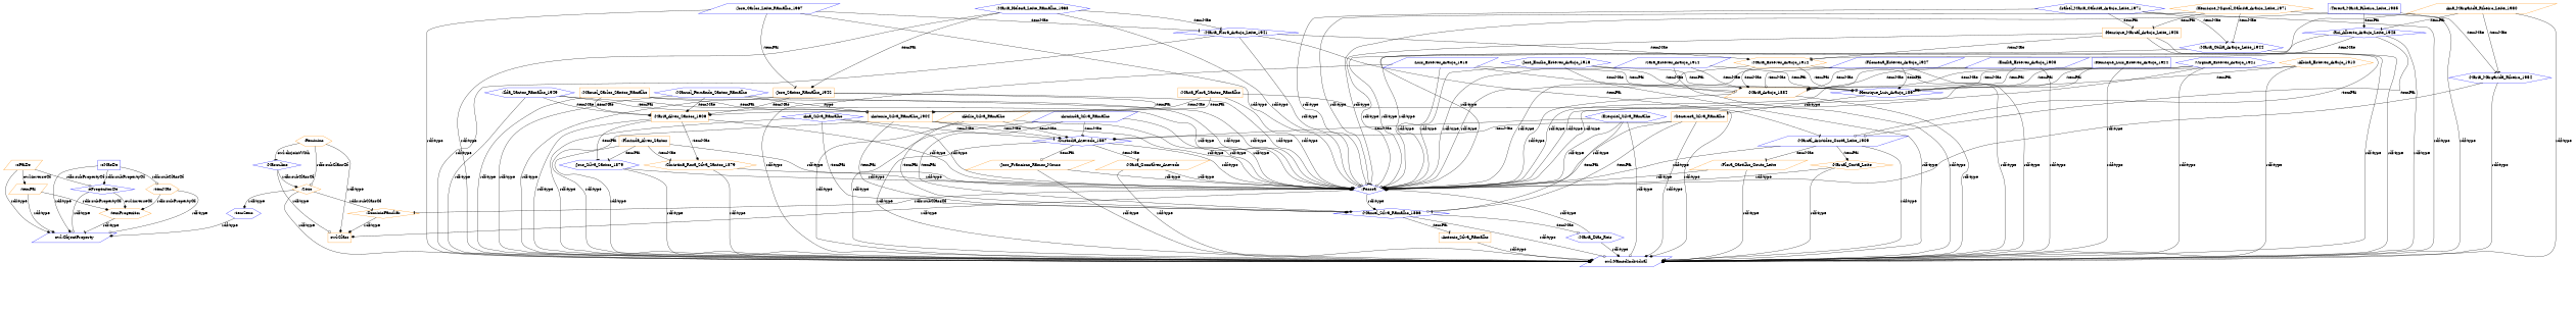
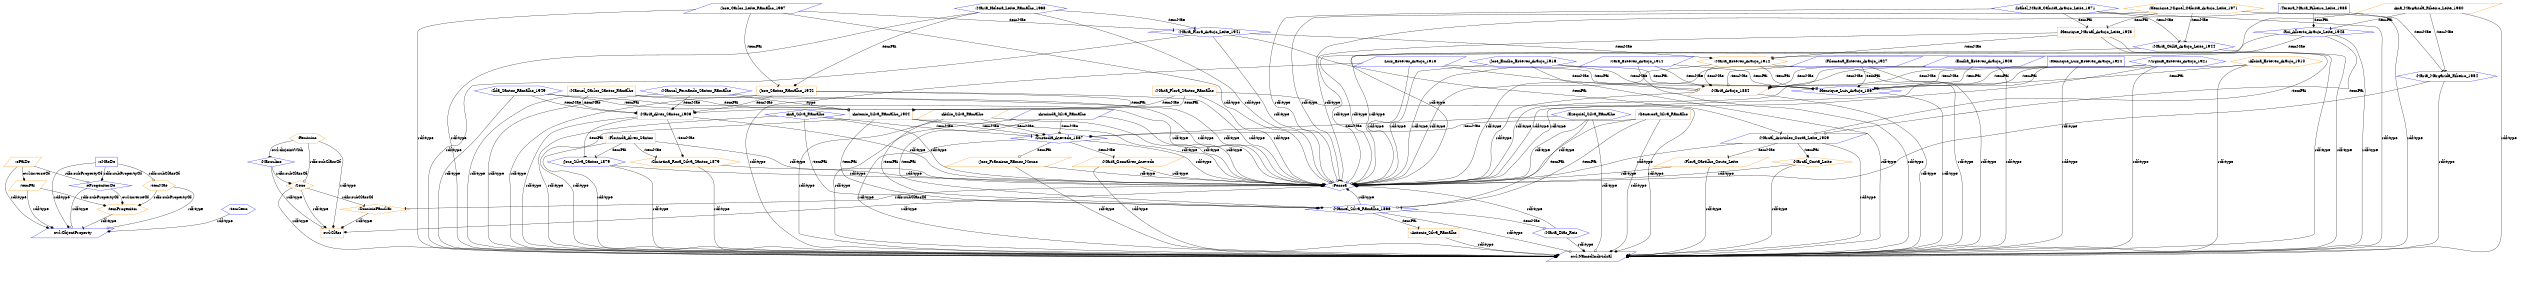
  digraph {
    node [color=blue shape=hexagon]
    edge [arrowhead=diamond]
    ":eMaeDe" [shape=box]
    "owl:ObjectProperty" [shape=parallelogram]
    ":eProgenitorDe" [shape=diamond]
    ":temMae" [color=darkorange]
    ":temProgenitor" [color=darkorange]
    ":ePaiDe" [color=darkorange shape=parallelogram]
    ":temPai" [color=darkorange shape=parallelogram]
    ":temSexo"
    ":DominioFamiliar" [color=darkorange shape=diamond]
    "owl:Class" [color=darkorange shape=box]
    ":Feminino" [color=darkorange]
    ":Sexo" [color=darkorange shape=diamond]
    ":Masculino" [shape=diamond]
    "owl:NamedIndividual" [shape=parallelogram]
    ":Pessoa" [shape=diamond]
    ":Abilio_Silva_Ramalho" [color=darkorange shape=parallelogram]
    ":Custodia_Azevedo_1867" [shape=diamond]
    ":Manuel_Silva_Ramalho_1866" [shape=diamond]
    ":Maria_Goncalves_Azevedo" [color=darkorange shape=parallelogram]
    ":Jose_Francisco_Ramos_Mouco" [color=darkorange shape=parallelogram]
    ":Antonio_Silva_Ramalho" [color=darkorange shape=box]
    ":Maria_Dias_Reis"
    ":Albina_Esteves_Araujo_1910" [color=darkorange]
    ":Maria_Araujo_1884" [color=darkorange shape=parallelogram]
    ":Henrique_Luiz_Araujo_1867" [shape=diamond]
    ":Ana_Margarida_Ribeiro_Leite_1980" [color=darkorange shape=parallelogram]
    ":Maria_Margarida_Ribeiro_1954"
    ":Rui_Alberto_Araujo_Leite_1948" [shape=diamond]
    ":Maria_Esteves_Araujo_1912" [color=darkorange]
    ":Marcal_Aristides_Costa_Leite_1909" [shape=parallelogram]
    ":Flora_Castilho_Couto_Leite" [color=darkorange shape=parallelogram]
    ":Marcal_Costa_Leite" [color=darkorange shape=diamond]
    ":Ana_Silva_Ramalho" [shape=diamond]
    ":Antonio_Silva_Ramalho_1904" [color=darkorange shape=box]
    ":Arminda_Silva_Ramalho" [shape=parallelogram]
    ":Christina_Rosa_Silva_Santos_1879" [color=darkorange]
    ":Emilia_Esteves_Araujo_1908" [shape=parallelogram]
    ":Ezequiel_Silva_Ramalho"
    ":Filomena_Esteves_Araujo_1927" [shape=parallelogram]
    ":Florinda_Alves_Santos" [color=darkorange shape=box]
    ":Joze_Silva_Santos_1879"
    ":Generosa_Silva_Ramalho" [color=darkorange shape=box]
    ":Henrique_Luis_Esteves_Araujo_1924" [shape=box]
    ":Henrique_Marcal_Araujo_Leite_1943" [color=darkorange shape=box]
    ":Henrique_Miguel_Cabrita_Araujo_Leite_1971" [color=darkorange]
    ":Maria_Otilia_Araujo_Leite_1944"
    ":Ilda_Santos_Ramalho_1949"
    ":Maria_Alves_Santos_1906" [color=darkorange shape=box]
    ":Isabel_Maria_Cabrita_Araujo_Leite_1971"
    ":Jose_Carlos_Leite_Ramalho_1967" [shape=parallelogram]
    ":Maria_Flora_Araujo_Leite_1941" [shape=diamond]
    ":Jose_Santos_Ramalho_1942" [color=darkorange shape=box]
    ":Jose_Emilio_Esteves_Araujo_1916"
    ":Luis_Esteves_Araujo_1918" [shape=parallelogram]
    ":Manuel_Carlos_Santos_Ramalho" [color=darkorange shape=box]
    ":Manuel_Fernando_Santos_Ramalho"
    ":Maria_Flora_Santos_Ramalho" [color=darkorange shape=box]
    ":Maria_Helena_Leite_Ramalho_1968"
    ":Sara_Esteves_Araujo_1914" [shape=parallelogram]
    ":Teresa_Maria_Ribeiro_Leite_1985" [shape=box]
    ":Virginia_Esteves_Araujo_1921"
    ":eMaeDe" -> "owl:ObjectProperty" [label="rdf:type"]
    ":eMaeDe" -> ":eProgenitorDe" [label="rdfs:subPropertyOf"]
    ":eMaeDe" -> ":temMae" [arrowhead=odot label="rdfs:subClassOf"]
    ":eProgenitorDe" -> "owl:ObjectProperty" [arrowhead=odot label="rdf:type"]
    ":eProgenitorDe" -> ":temProgenitor" [label="owl:inverseOf"]
    ":temMae" -> "owl:ObjectProperty" [arrowhead=odot label="rdf:type"]
    ":temMae" -> ":temProgenitor" [label="rdfs:subPropertyOf"]
    ":temProgenitor" -> "owl:ObjectProperty" [arrowhead=tee label="rdf:type"]
    ":ePaiDe" -> "owl:ObjectProperty" [label="rdf:type"]
    ":ePaiDe" -> ":eProgenitorDe" [arrowhead=odot label="rdfs:subPropertyOf"]
    ":ePaiDe" -> ":temPai" [label="owl:inverseOf"]
    ":temPai" -> "owl:ObjectProperty" [label="rdf:type"]
    ":temPai" -> ":temProgenitor" [label="rdfs:subPropertyOf"]
    ":temSexo" -> "owl:ObjectProperty" [label="rdf:type"]
    ":DominioFamiliar" -> "owl:Class" [label="rdf:type"]
    ":Feminino" -> "owl:Class" [label="rdf:type"]
    ":Feminino" -> ":Sexo" [arrowhead=odot label="rdfs:subClassOf"]
    ":Feminino" -> ":Masculino" [arrowhead=tee label="owl:disjointWith"]
    ":Sexo" -> ":DominioFamiliar" [arrowhead=tee label="rdfs:subClassOf"]
-   ":Sexo" -> ":temSexo" [label="rdf:type"]
+   ":Sexo" -> "owl:Class" [label="rdf:type"]
    ":Sexo" -> "owl:NamedIndividual" [label="rdf:type"]
    ":Masculino" -> "owl:Class" [arrowhead=odot label="rdf:type"]
    ":Masculino" -> ":Sexo" [label="rdfs:subClassOf"]
    ":Pessoa" -> ":DominioFamiliar" [arrowhead=tee label="rdfs:subClassOf"]
    ":Pessoa" -> "owl:Class" [label="rdf:type"]
    ":Abilio_Silva_Ramalho" -> "owl:NamedIndividual" [arrowhead=odot label="rdf:type"]
    ":Abilio_Silva_Ramalho" -> ":Pessoa" [arrowhead=tee label="rdf:type"]
    ":Abilio_Silva_Ramalho" -> ":Custodia_Azevedo_1867" [label=":temMae"]
    ":Abilio_Silva_Ramalho" -> ":Manuel_Silva_Ramalho_1866" [label=":temPai"]
    ":Custodia_Azevedo_1867" -> "owl:NamedIndividual" [arrowhead=tee label="rdf:type"]
    ":Custodia_Azevedo_1867" -> ":Pessoa" [label="rdf:type"]
    ":Custodia_Azevedo_1867" -> ":Maria_Goncalves_Azevedo" [arrowhead=tee label=":temMae"]
    ":Custodia_Azevedo_1867" -> ":Jose_Francisco_Ramos_Mouco" [arrowhead=odot label=":temPai"]
    ":Manuel_Silva_Ramalho_1866" -> "owl:NamedIndividual" [arrowhead=odot label="rdf:type"]
-   ":Pessoa" -> ":Manuel_Silva_Ramalho_1866" [label="rdf:type"]
+   ":Manuel_Silva_Ramalho_1866" -> ":Pessoa" [label="rdf:type"]
    ":Manuel_Silva_Ramalho_1866" -> ":Antonio_Silva_Ramalho" [arrowhead=tee label=":temPai"]
    ":Manuel_Silva_Ramalho_1866" -> ":Maria_Dias_Reis" [arrowhead=odot label=":temMae"]
    ":Maria_Goncalves_Azevedo" -> "owl:NamedIndividual" [label="rdf:type"]
    ":Maria_Goncalves_Azevedo" -> ":Pessoa" [arrowhead=tee label="rdf:type"]
    ":Jose_Francisco_Ramos_Mouco" -> "owl:NamedIndividual" [arrowhead=tee label="rdf:type"]
    ":Jose_Francisco_Ramos_Mouco" -> ":Pessoa" [arrowhead=odot label="rdf:type"]
    ":Antonio_Silva_Ramalho" -> "owl:NamedIndividual" [arrowhead=odot label="rdf:type"]
    ":Maria_Dias_Reis" -> "owl:NamedIndividual" [label="rdf:type"]
    ":Maria_Dias_Reis" -> ":Pessoa" [label="rdf:type"]
    ":Albina_Esteves_Araujo_1910" -> "owl:NamedIndividual" [label="rdf:type"]
    ":Albina_Esteves_Araujo_1910" -> ":Maria_Araujo_1884" [label=":temMae"]
    ":Albina_Esteves_Araujo_1910" -> ":Henrique_Luiz_Araujo_1867" [arrowhead=odot label=":temPai"]
    ":Maria_Araujo_1884" -> "owl:NamedIndividual" [arrowhead=odot label="rdf:type"]
    ":Maria_Araujo_1884" -> ":Pessoa" [arrowhead=odot label="rdf:type"]
-   ":Henrique_Luiz_Araujo_1867" -> ":Generosa_Silva_Ramalho" [arrowhead=tee label="rdf:type"]
+   ":Henrique_Luiz_Araujo_1867" -> "owl:NamedIndividual" [arrowhead=tee label="rdf:type"]
    ":Ana_Margarida_Ribeiro_Leite_1980" -> "owl:NamedIndividual" [arrowhead=tee label="rdf:type"]
    ":Ana_Margarida_Ribeiro_Leite_1980" -> ":Pessoa" [label="rdf:type"]
    ":Ana_Margarida_Ribeiro_Leite_1980" -> ":Maria_Margarida_Ribeiro_1954" [arrowhead=tee label=":temMae"]
    ":Ana_Margarida_Ribeiro_Leite_1980" -> ":Rui_Alberto_Araujo_Leite_1948" [arrowhead=tee label=":temPai"]
    ":Maria_Margarida_Ribeiro_1954" -> "owl:NamedIndividual" [label="rdf:type"]
    ":Maria_Margarida_Ribeiro_1954" -> ":Pessoa" [arrowhead=odot label="rdf:type"]
    ":Rui_Alberto_Araujo_Leite_1948" -> "owl:NamedIndividual" [arrowhead=tee label="rdf:type"]
    ":Rui_Alberto_Araujo_Leite_1948" -> ":Pessoa" [arrowhead=odot label="rdf:type"]
    ":Rui_Alberto_Araujo_Leite_1948" -> ":Maria_Esteves_Araujo_1912" [arrowhead=tee label=":temMae"]
    ":Rui_Alberto_Araujo_Leite_1948" -> ":Marcal_Aristides_Costa_Leite_1909" [arrowhead=odot label=":temPai"]
    ":Maria_Esteves_Araujo_1912" -> "owl:NamedIndividual" [arrowhead=tee label="rdf:type"]
    ":Maria_Esteves_Araujo_1912" -> ":Pessoa" [arrowhead=odot label="rdf:type"]
    ":Maria_Esteves_Araujo_1912" -> ":Maria_Araujo_1884" [label=":temMae"]
    ":Maria_Esteves_Araujo_1912" -> ":Henrique_Luiz_Araujo_1867" [arrowhead=tee label=":temPai"]
    ":Marcal_Aristides_Costa_Leite_1909" -> "owl:NamedIndividual" [arrowhead=tee label="rdf:type"]
    ":Marcal_Aristides_Costa_Leite_1909" -> ":Pessoa" [label="rdf:type"]
    ":Marcal_Aristides_Costa_Leite_1909" -> ":Flora_Castilho_Couto_Leite" [arrowhead=tee label=":temMae"]
    ":Marcal_Aristides_Costa_Leite_1909" -> ":Marcal_Costa_Leite" [label=":temPai"]
    ":Flora_Castilho_Couto_Leite" -> "owl:NamedIndividual" [arrowhead=odot label="rdf:type"]
    ":Flora_Castilho_Couto_Leite" -> ":Pessoa" [label="rdf:type"]
    ":Marcal_Costa_Leite" -> "owl:NamedIndividual" [arrowhead=odot label="rdf:type"]
    ":Marcal_Costa_Leite" -> ":Pessoa" [arrowhead=tee label="rdf:type"]
    ":Ana_Silva_Ramalho" -> "owl:NamedIndividual" [arrowhead=odot label="rdf:type"]
    ":Ana_Silva_Ramalho" -> ":Pessoa" [arrowhead=odot label="rdf:type"]
    ":Ana_Silva_Ramalho" -> ":Custodia_Azevedo_1867" [arrowhead=tee label=":temMae"]
    ":Ana_Silva_Ramalho" -> ":Manuel_Silva_Ramalho_1866" [label=":temPai"]
    ":Antonio_Silva_Ramalho_1904" -> "owl:NamedIndividual" [label="rdf:type"]
    ":Antonio_Silva_Ramalho_1904" -> ":Pessoa" [arrowhead=odot label="rdf:type"]
    ":Antonio_Silva_Ramalho_1904" -> ":Custodia_Azevedo_1867" [label=":temMae"]
    ":Antonio_Silva_Ramalho_1904" -> ":Manuel_Silva_Ramalho_1866" [arrowhead=odot label=":temPai"]
    ":Arminda_Silva_Ramalho" -> "owl:NamedIndividual" [arrowhead=odot label="rdf:type"]
    ":Arminda_Silva_Ramalho" -> ":Pessoa" [arrowhead=odot label="rdf:type"]
    ":Arminda_Silva_Ramalho" -> ":Custodia_Azevedo_1867" [arrowhead=tee label=":temMae"]
    ":Arminda_Silva_Ramalho" -> ":Manuel_Silva_Ramalho_1866" [label=":temPai"]
    ":Christina_Rosa_Silva_Santos_1879" -> "owl:NamedIndividual" [label="rdf:type"]
    ":Christina_Rosa_Silva_Santos_1879" -> ":Pessoa" [arrowhead=tee label="rdf:type"]
    ":Emilia_Esteves_Araujo_1908" -> "owl:NamedIndividual" [arrowhead=odot label="rdf:type"]
    ":Emilia_Esteves_Araujo_1908" -> ":Pessoa" [arrowhead=tee label="rdf:type"]
    ":Emilia_Esteves_Araujo_1908" -> ":Maria_Araujo_1884" [arrowhead=tee label=":temMae"]
    ":Emilia_Esteves_Araujo_1908" -> ":Henrique_Luiz_Araujo_1867" [label=":temPai"]
    ":Ezequiel_Silva_Ramalho" -> "owl:NamedIndividual" [arrowhead=odot label="rdf:type"]
    ":Ezequiel_Silva_Ramalho" -> ":Pessoa" [arrowhead=odot label="rdf:type"]
    ":Ezequiel_Silva_Ramalho" -> ":Custodia_Azevedo_1867" [label=":temMae"]
    ":Ezequiel_Silva_Ramalho" -> ":Manuel_Silva_Ramalho_1866" [arrowhead=tee label=":temPai"]
    ":Filomena_Esteves_Araujo_1927" -> "owl:NamedIndividual" [arrowhead=odot label="rdf:type"]
    ":Filomena_Esteves_Araujo_1927" -> ":Pessoa" [arrowhead=odot label="rdf:type"]
    ":Filomena_Esteves_Araujo_1927" -> ":Maria_Araujo_1884" [arrowhead=odot label=":temMae"]
    ":Filomena_Esteves_Araujo_1927" -> ":Henrique_Luiz_Araujo_1867" [label=":temPai"]
    ":Florinda_Alves_Santos" -> "owl:NamedIndividual" [arrowhead=odot label="rdf:type"]
    ":Florinda_Alves_Santos" -> ":Pessoa" [label="rdf:type"]
    ":Florinda_Alves_Santos" -> ":Christina_Rosa_Silva_Santos_1879" [arrowhead=tee label=":temMae"]
    ":Florinda_Alves_Santos" -> ":Joze_Silva_Santos_1879" [arrowhead=tee label=":temPai"]
    ":Joze_Silva_Santos_1879" -> "owl:NamedIndividual" [arrowhead=odot label="rdf:type"]
    ":Joze_Silva_Santos_1879" -> ":Pessoa" [arrowhead=odot label="rdf:type"]
    ":Generosa_Silva_Ramalho" -> "owl:NamedIndividual" [label="rdf:type"]
    ":Generosa_Silva_Ramalho" -> ":Pessoa" [arrowhead=tee label="rdf:type"]
    ":Generosa_Silva_Ramalho" -> ":Custodia_Azevedo_1867" [arrowhead=tee label=":temMae"]
    ":Generosa_Silva_Ramalho" -> ":Manuel_Silva_Ramalho_1866" [arrowhead=odot label=":temPai"]
    ":Henrique_Luis_Esteves_Araujo_1924" -> "owl:NamedIndividual" [arrowhead=tee label="rdf:type"]
    ":Henrique_Luis_Esteves_Araujo_1924" -> ":Pessoa" [label="rdf:type"]
    ":Henrique_Luis_Esteves_Araujo_1924" -> ":Maria_Araujo_1884" [arrowhead=tee label=":temMae"]
    ":Henrique_Luis_Esteves_Araujo_1924" -> ":Henrique_Luiz_Araujo_1867" [arrowhead=tee label=":temPai"]
    ":Henrique_Marcal_Araujo_Leite_1943" -> "owl:NamedIndividual" [label="rdf:type"]
    ":Henrique_Marcal_Araujo_Leite_1943" -> ":Pessoa" [arrowhead=odot label="rdf:type"]
    ":Henrique_Marcal_Araujo_Leite_1943" -> ":Maria_Esteves_Araujo_1912" [arrowhead=tee label=":temMae"]
    ":Henrique_Marcal_Araujo_Leite_1943" -> ":Marcal_Aristides_Costa_Leite_1909" [arrowhead=odot label=":temPai"]
    ":Henrique_Miguel_Cabrita_Araujo_Leite_1971" -> "owl:NamedIndividual" [arrowhead=tee label="rdf:type"]
    ":Henrique_Miguel_Cabrita_Araujo_Leite_1971" -> ":Pessoa" [arrowhead=tee label="rdf:type"]
    ":Henrique_Miguel_Cabrita_Araujo_Leite_1971" -> ":Henrique_Marcal_Araujo_Leite_1943" [arrowhead=tee label=":temPai"]
    ":Henrique_Miguel_Cabrita_Araujo_Leite_1971" -> ":Maria_Otilia_Araujo_Leite_1944" [arrowhead=tee label=":temMae"]
    ":Maria_Otilia_Araujo_Leite_1944" -> "owl:NamedIndividual" [arrowhead=tee label="rdf:type"]
    ":Maria_Otilia_Araujo_Leite_1944" -> ":Pessoa" [arrowhead=odot label="rdf:type"]
    ":Ilda_Santos_Ramalho_1949" -> "owl:NamedIndividual" [arrowhead=tee label="rdf:type"]
    ":Ilda_Santos_Ramalho_1949" -> ":Pessoa" [label="rdf:type"]
    ":Ilda_Santos_Ramalho_1949" -> ":Antonio_Silva_Ramalho_1904" [arrowhead=odot label=":temPai"]
    ":Ilda_Santos_Ramalho_1949" -> ":Maria_Alves_Santos_1906" [label=":temMae"]
    ":Maria_Alves_Santos_1906" -> "owl:NamedIndividual" [arrowhead=tee label="rdf:type"]
    ":Maria_Alves_Santos_1906" -> ":Pessoa" [arrowhead=tee label="rdf:type"]
    ":Maria_Alves_Santos_1906" -> ":Christina_Rosa_Silva_Santos_1879" [label=":temMae"]
    ":Maria_Alves_Santos_1906" -> ":Joze_Silva_Santos_1879" [arrowhead=tee label=":temPai"]
    ":Isabel_Maria_Cabrita_Araujo_Leite_1971" -> "owl:NamedIndividual" [label="rdf:type"]
    ":Isabel_Maria_Cabrita_Araujo_Leite_1971" -> ":Pessoa" [arrowhead=odot label="rdf:type"]
    ":Isabel_Maria_Cabrita_Araujo_Leite_1971" -> ":Henrique_Marcal_Araujo_Leite_1943" [arrowhead=tee label=":temPai"]
    ":Isabel_Maria_Cabrita_Araujo_Leite_1971" -> ":Maria_Otilia_Araujo_Leite_1944" [arrowhead=tee label=":temMae"]
    ":Jose_Carlos_Leite_Ramalho_1967" -> "owl:NamedIndividual" [label="rdf:type"]
    ":Jose_Carlos_Leite_Ramalho_1967" -> ":Pessoa" [arrowhead=odot label="rdf:type"]
    ":Jose_Carlos_Leite_Ramalho_1967" -> ":Maria_Flora_Araujo_Leite_1941" [arrowhead=tee label=":temMae"]
    ":Jose_Carlos_Leite_Ramalho_1967" -> ":Jose_Santos_Ramalho_1942" [arrowhead=tee label=":temPai"]
    ":Maria_Flora_Araujo_Leite_1941" -> "owl:NamedIndividual" [label="rdf:type"]
    ":Maria_Flora_Araujo_Leite_1941" -> ":Pessoa" [arrowhead=odot label="rdf:type"]
    ":Maria_Flora_Araujo_Leite_1941" -> ":Maria_Esteves_Araujo_1912" [label=":temMae"]
    ":Maria_Flora_Araujo_Leite_1941" -> ":Marcal_Aristides_Costa_Leite_1909" [arrowhead=tee label=":temPai"]
    ":Jose_Santos_Ramalho_1942" -> "owl:NamedIndividual" [arrowhead=odot label="rdf:type"]
    ":Jose_Santos_Ramalho_1942" -> ":Pessoa" [label="rdf:type"]
    ":Jose_Santos_Ramalho_1942" -> ":Antonio_Silva_Ramalho_1904" [arrowhead=tee label=":temPai"]
    ":Jose_Santos_Ramalho_1942" -> ":Maria_Alves_Santos_1906" [arrowhead=tee label=":temMae"]
    ":Jose_Emilio_Esteves_Araujo_1916" -> "owl:NamedIndividual" [arrowhead=tee label="rdf:type"]
    ":Jose_Emilio_Esteves_Araujo_1916" -> ":Pessoa" [arrowhead=odot label="rdf:type"]
    ":Jose_Emilio_Esteves_Araujo_1916" -> ":Maria_Araujo_1884" [arrowhead=odot label=":temMae"]
    ":Jose_Emilio_Esteves_Araujo_1916" -> ":Henrique_Luiz_Araujo_1867" [arrowhead=odot label=":temPai"]
    ":Luis_Esteves_Araujo_1918" -> "owl:NamedIndividual" [arrowhead=odot label="rdf:type"]
    ":Luis_Esteves_Araujo_1918" -> ":Pessoa" [label="rdf:type"]
    ":Luis_Esteves_Araujo_1918" -> ":Maria_Araujo_1884" [arrowhead=odot label=":temMae"]
    ":Luis_Esteves_Araujo_1918" -> ":Henrique_Luiz_Araujo_1867" [arrowhead=tee label=":temPai"]
    ":Manuel_Carlos_Santos_Ramalho" -> "owl:NamedIndividual" [arrowhead=odot label="rdf:type"]
    ":Manuel_Carlos_Santos_Ramalho" -> ":Pessoa" [arrowhead=tee label="rdf:type"]
    ":Manuel_Carlos_Santos_Ramalho" -> ":Antonio_Silva_Ramalho_1904" [arrowhead=odot label=":temPai"]
    ":Manuel_Carlos_Santos_Ramalho" -> ":Maria_Alves_Santos_1906" [arrowhead=tee label=":temMae"]
    ":Manuel_Fernando_Santos_Ramalho" -> "owl:NamedIndividual" [label="rdf:type"]
    ":Manuel_Fernando_Santos_Ramalho" -> ":Pessoa" [arrowhead=odot label="rdf:type"]
    ":Manuel_Fernando_Santos_Ramalho" -> ":Antonio_Silva_Ramalho_1904" [arrowhead=tee label=":type"]
    ":Manuel_Fernando_Santos_Ramalho" -> ":Maria_Alves_Santos_1906" [label=":temMae"]
    ":Maria_Flora_Santos_Ramalho" -> "owl:NamedIndividual" [label="rdf:type"]
    ":Maria_Flora_Santos_Ramalho" -> ":Pessoa" [label="rdf:type"]
    ":Maria_Flora_Santos_Ramalho" -> ":Antonio_Silva_Ramalho_1904" [label=":temPai"]
    ":Maria_Flora_Santos_Ramalho" -> ":Maria_Alves_Santos_1906" [label=":temMae"]
    ":Maria_Helena_Leite_Ramalho_1968" -> "owl:NamedIndividual" [arrowhead=tee label="rdf:type"]
    ":Maria_Helena_Leite_Ramalho_1968" -> ":Pessoa" [arrowhead=odot label="rdf:type"]
    ":Maria_Helena_Leite_Ramalho_1968" -> ":Maria_Flora_Araujo_Leite_1941" [arrowhead=tee label=":temMae"]
    ":Maria_Helena_Leite_Ramalho_1968" -> ":Jose_Santos_Ramalho_1942" [label=":temPai"]
    ":Sara_Esteves_Araujo_1914" -> "owl:NamedIndividual" [arrowhead=tee label="rdf:type"]
    ":Sara_Esteves_Araujo_1914" -> ":Pessoa" [label="rdf:type"]
    ":Sara_Esteves_Araujo_1914" -> ":Maria_Araujo_1884" [label=":temMae"]
    ":Sara_Esteves_Araujo_1914" -> ":Henrique_Luiz_Araujo_1867" [label=":temPai"]
    ":Teresa_Maria_Ribeiro_Leite_1985" -> ":Pessoa" [arrowhead=tee label="rdf:type"]
    ":Teresa_Maria_Ribeiro_Leite_1985" -> ":Maria_Margarida_Ribeiro_1954" [arrowhead=tee label=":temMae"]
    ":Teresa_Maria_Ribeiro_Leite_1985" -> ":Rui_Alberto_Araujo_Leite_1948" [label=":temPai"]
    ":Virginia_Esteves_Araujo_1921" -> "owl:NamedIndividual" [label="rdf:type"]
    ":Virginia_Esteves_Araujo_1921" -> ":Pessoa" [arrowhead=odot label="rdf:type"]
    ":Virginia_Esteves_Araujo_1921" -> ":Maria_Araujo_1884" [arrowhead=tee label=":temMae"]
    ":Virginia_Esteves_Araujo_1921" -> ":Henrique_Luiz_Araujo_1867" [label=":temPai"]
  }
